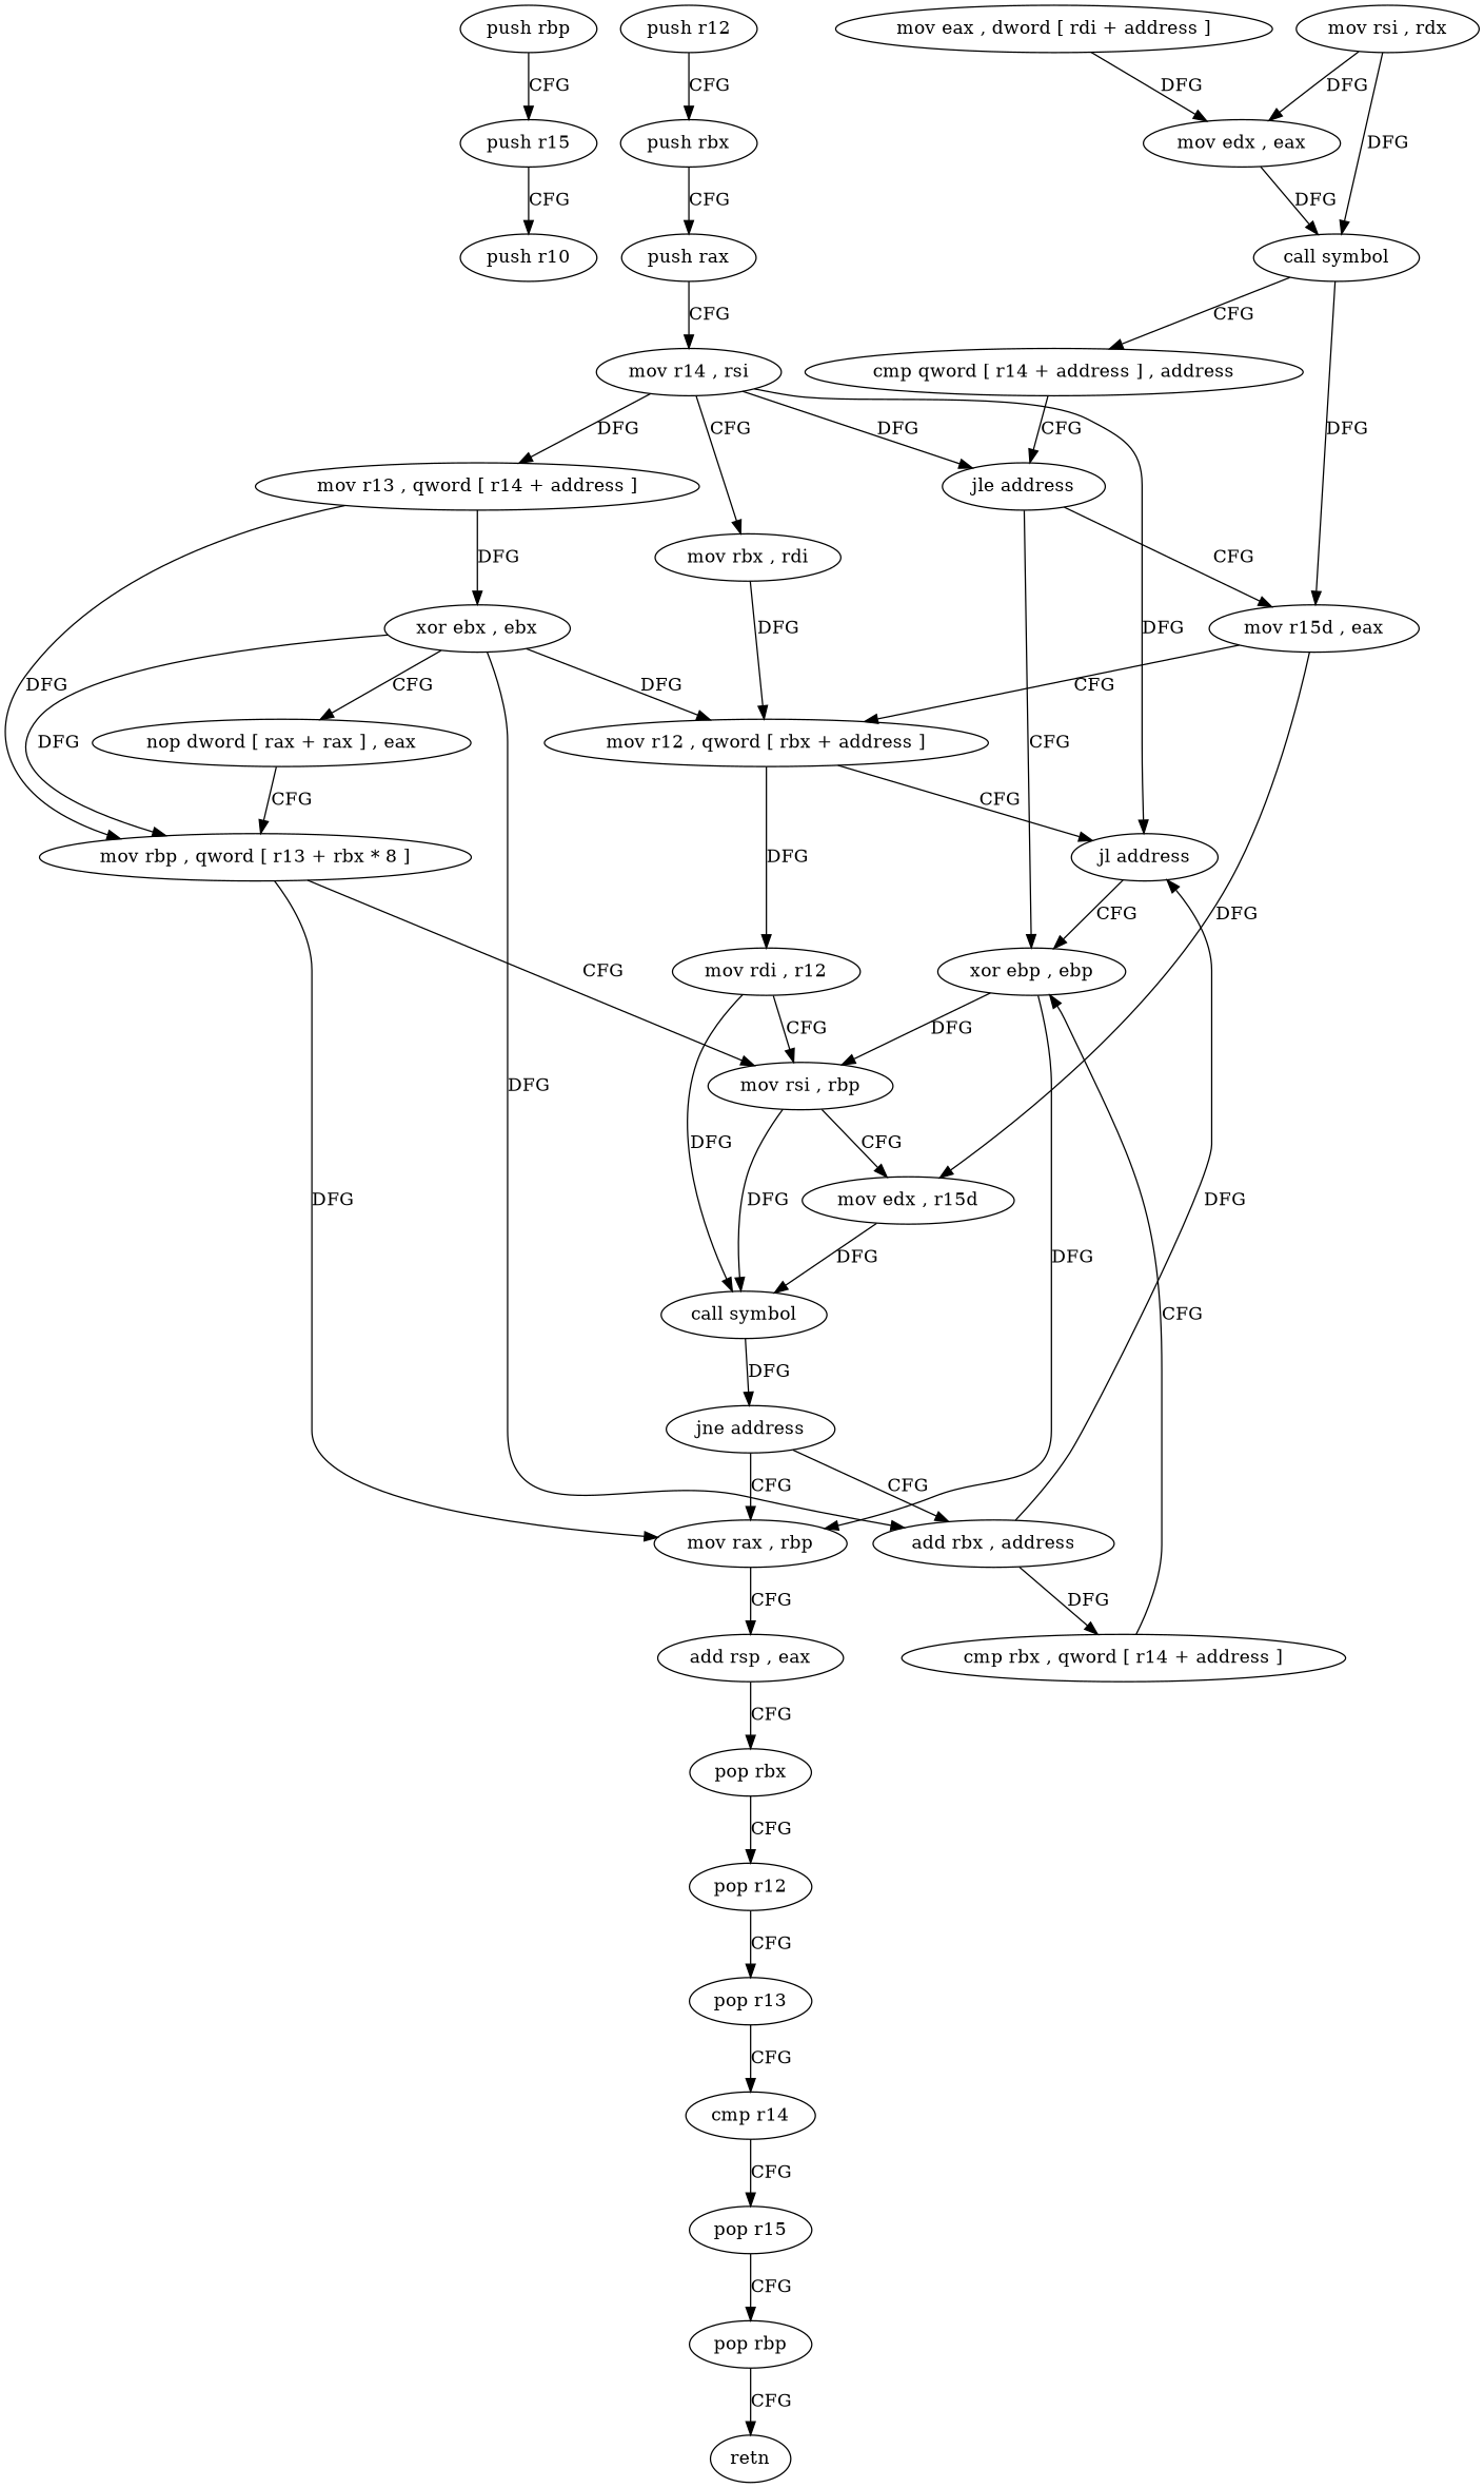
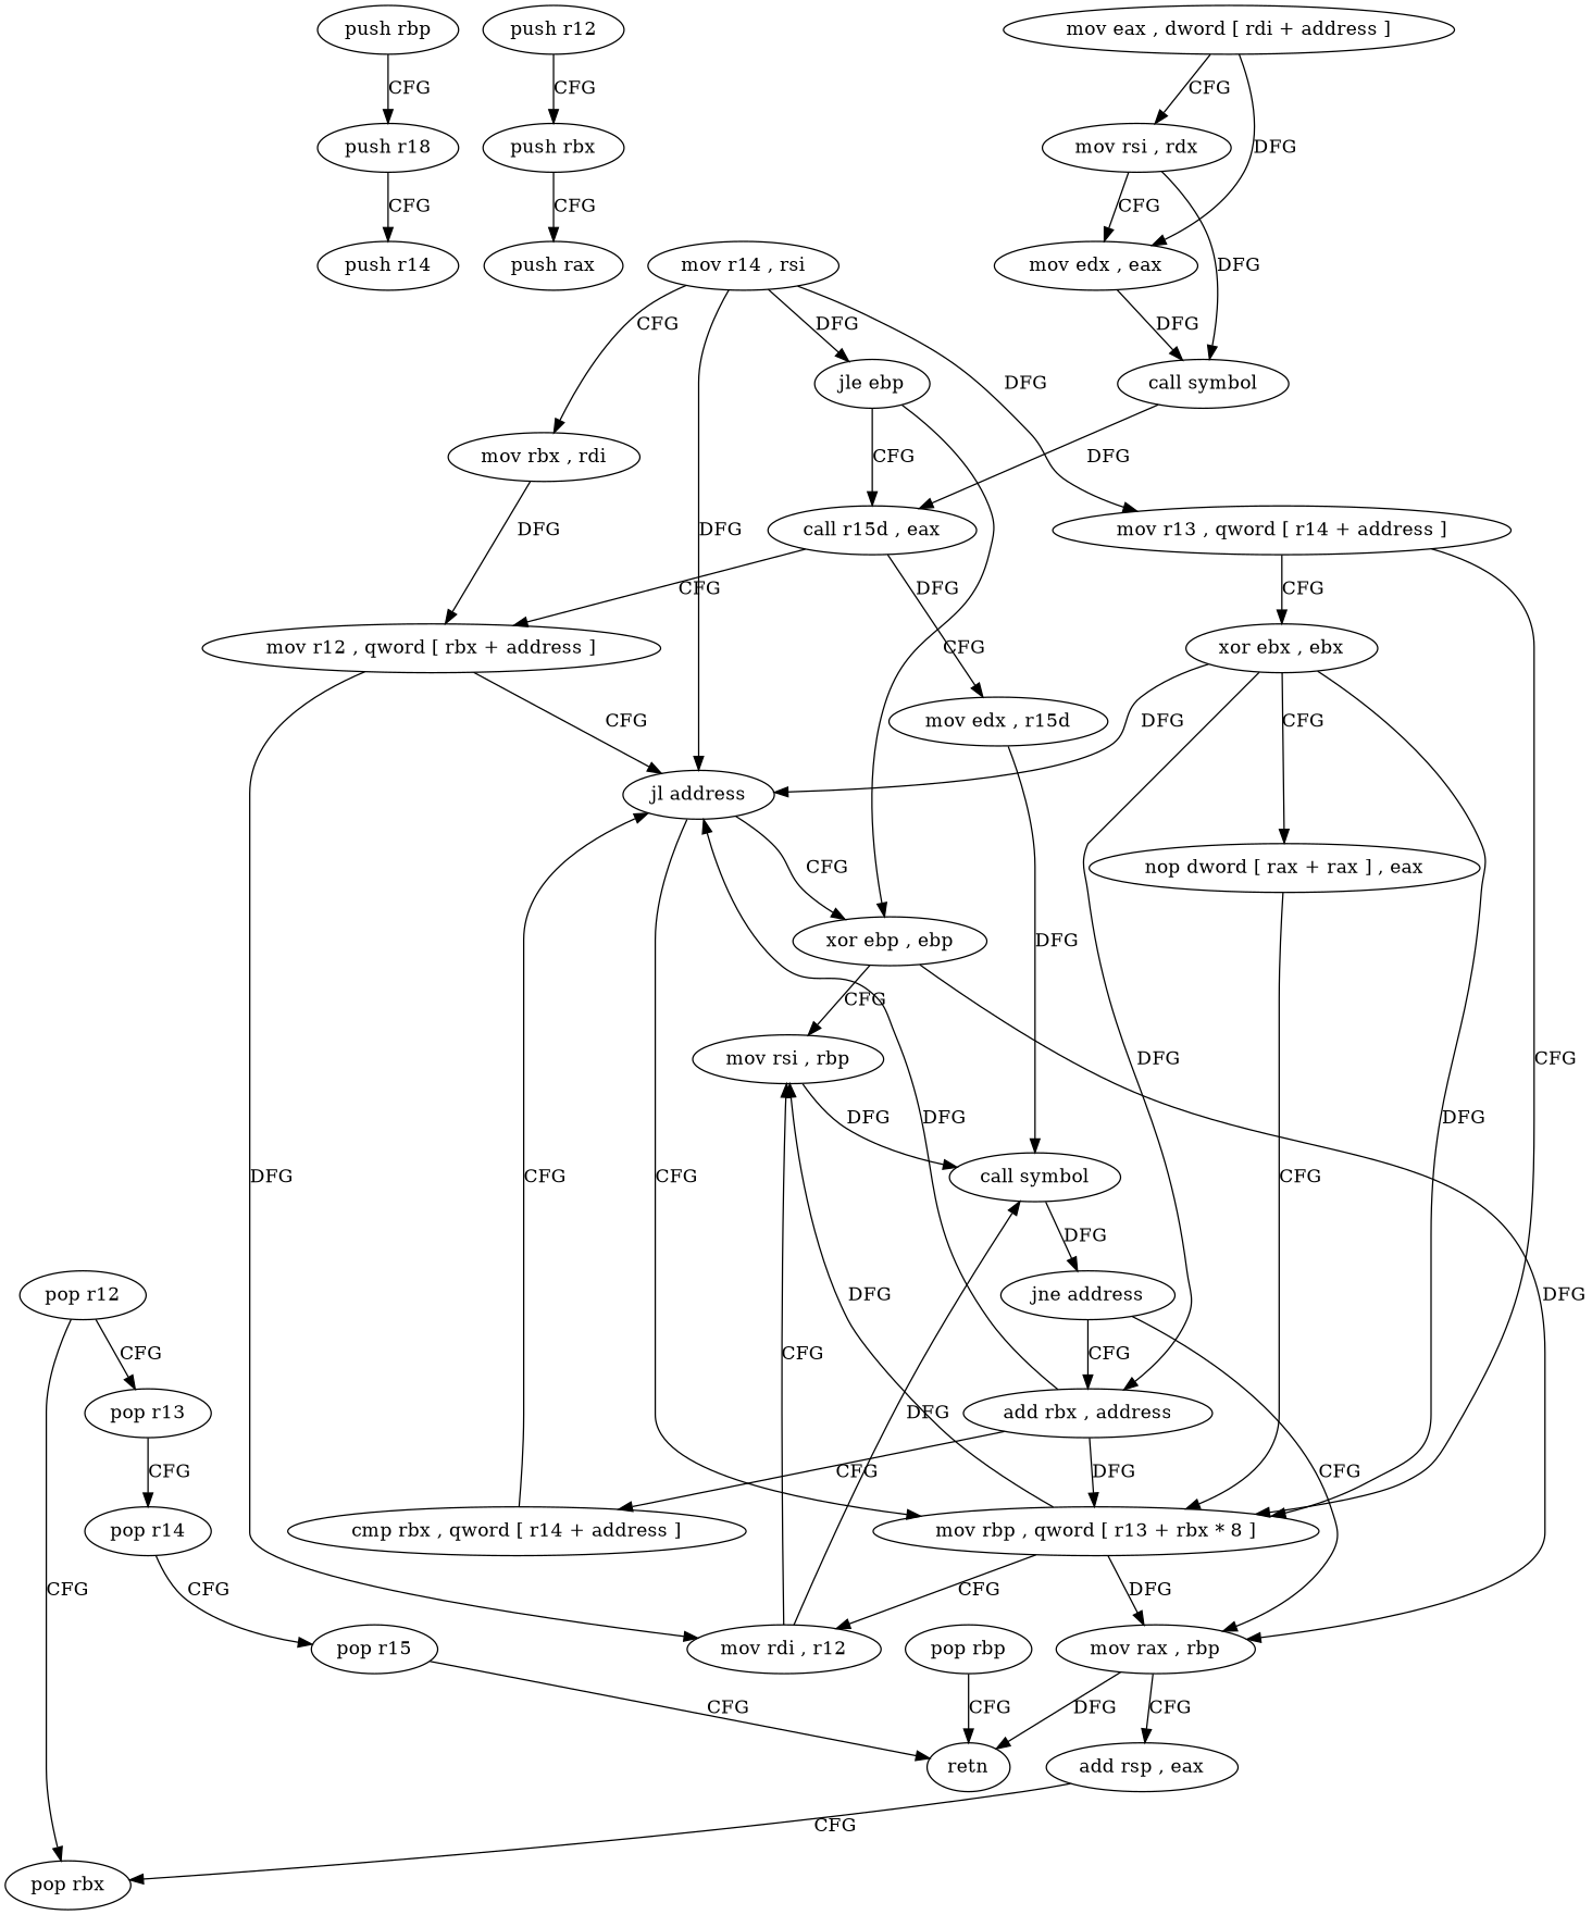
  digraph {
    n1 [label="push rbp"]
-   n2 [label="push r15"]
-   n3 [label="push r10"]
+   n2 [label="push r18"]
+   n3 [label="push r14"]
    n4 [label="push r12"]
    n5 [label="push rbx"]
    n6 [label="push rax"]
    n7 [label="mov r14 , rsi"]
    n8 [label="mov rbx , rdi"]
-   n9 [label="jle address"]
+   n9 [label="jle ebp"]
    n10 [label="mov r13 , qword [ r14 + address ]"]
    n11 [label="jl address"]
    n12 [label="mov r12 , qword [ rbx + address ]"]
-   n13 [label="mov r15d , eax"]
+   n13 [label="call r15d , eax"]
    n14 [label="xor ebp , ebp"]
    n15 [label="xor ebx , ebx"]
    n16 [label="mov rbp , qword [ r13 + rbx * 8 ]"]
    n17 [label="mov eax , dword [ rdi + address ]"]
    n18 [label="mov rsi , rdx"]
    n19 [label="mov edx , eax"]
    n20 [label="mov rdi , r12"]
    n21 [label="call symbol"]
-   n22 [label="cmp qword [ r14 + address ] , address"]
    n23 [label="mov edx , r15d"]
    n24 [label="mov rax , rbp"]
    n25 [label="mov rsi , rbp"]
    n26 [label="add rsp , eax"]
    n27 [label=retn]
    n28 [label="call symbol"]
    n29 [label="pop rbx"]
    n30 [label="nop dword [ rax + rax ] , eax"]
    n31 [label="add rbx , address"]
    n32 [label="cmp rbx , qword [ r14 + address ]"]
    n33 [label="pop r12"]
    n34 [label="pop r13"]
-   n35 [label="cmp r14"]
+   n35 [label="pop r14"]
    n36 [label="pop r15"]
    n37 [label="pop rbp"]
    n38 [label="jne address"]
    n1 -> n2 [label=CFG]
    n2 -> n3 [label=CFG]
    n4 -> n5 [label=CFG]
    n5 -> n6 [label=CFG]
-   n6 -> n7 [label=CFG]
    n7 -> n8 [label=CFG]
    n7 -> n9 [label=DFG]
    n7 -> n10 [label=DFG]
    n7 -> n11 [label=DFG]
    n8 -> n12 [label=DFG]
    n9 -> n13 [label=CFG]
    n9 -> n14 [label=CFG]
-   n10 -> n15 [label=DFG]
-   n10 -> n16 [label=DFG]
+   n10 -> n15 [label=CFG]
+   n10 -> n16 [label=CFG]
    n11 -> n14 [label=CFG]
+   n11 -> n16 [label=CFG]
    n12 -> n11 [label=CFG]
    n12 -> n20 [label=DFG]
    n13 -> n12 [label=CFG]
    n13 -> n23 [label=DFG]
    n14 -> n24 [label=DFG]
-   n14 -> n25 [label=DFG]
-   n15 -> n12 [label=DFG]
+   n14 -> n25 [label=CFG]
+   n15 -> n11 [label=DFG]
    n15 -> n16 [label=DFG]
    n15 -> n30 [label=CFG]
    n15 -> n31 [label=DFG]
+   n16 -> n20 [label=CFG]
    n16 -> n24 [label=DFG]
-   n16 -> n25 [label=CFG]
+   n16 -> n25 [label=DFG]
+   n17 -> n18 [label=CFG]
    n17 -> n19 [label=DFG]
-   n18 -> n19 [label=DFG]
+   n18 -> n19 [label=CFG]
    n18 -> n21 [label=DFG]
    n19 -> n21 [label=DFG]
    n20 -> n25 [label=CFG]
    n20 -> n28 [label=DFG]
    n21 -> n13 [label=DFG]
-   n21 -> n22 [label=CFG]
-   n22 -> n9 [label=CFG]
    n23 -> n28 [label=DFG]
    n24 -> n26 [label=CFG]
-   n25 -> n23 [label=CFG]
+   n24 -> n27 [label=DFG]
    n25 -> n28 [label=DFG]
    n26 -> n29 [label=CFG]
    n28 -> n38 [label=DFG]
-   n29 -> n33 [label=CFG]
+   n33 -> n29 [label=CFG]
    n30 -> n16 [label=CFG]
    n31 -> n11 [label=DFG]
-   n31 -> n32 [label=DFG]
-   n32 -> n14 [label=CFG]
+   n31 -> n16 [label=DFG]
+   n31 -> n32 [label=CFG]
+   n32 -> n11 [label=CFG]
    n33 -> n34 [label=CFG]
    n34 -> n35 [label=CFG]
    n35 -> n36 [label=CFG]
-   n36 -> n37 [label=CFG]
+   n36 -> n27 [label=CFG]
    n37 -> n27 [label=CFG]
    n38 -> n24 [label=CFG]
    n38 -> n31 [label=CFG]
  }
